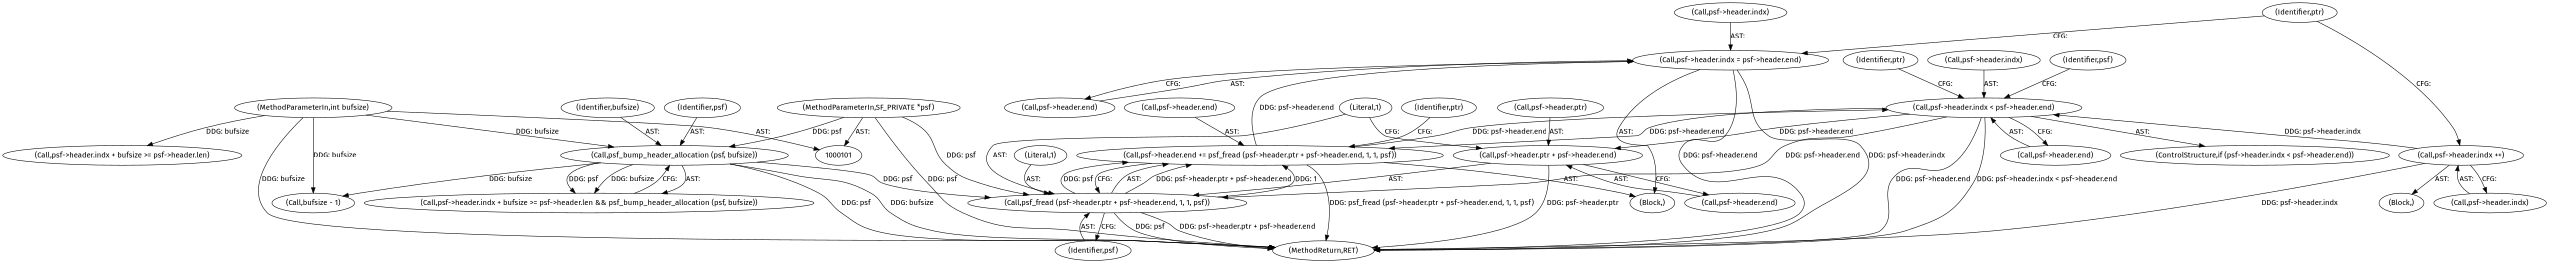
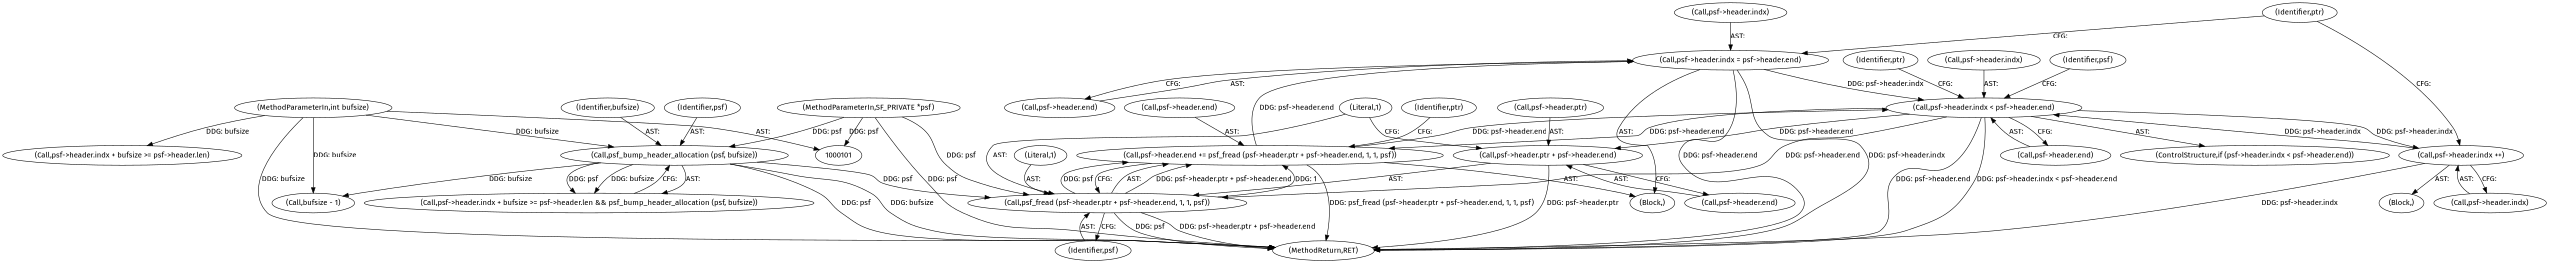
  digraph {
    fontname="Fira Sans"
    node [fontname="Fira Sans"]
    edge [fontname="Fira Sans"]
    n1 [label="(Call,psf->header.indx = psf->header.end)"]
    n2 [label="(Call,psf->header.indx < psf->header.end)"]
    n3 [label="(Call,psf->header.end)"]
    n4 [label="(Block,)"]
    n5 [label="(MethodReturn,RET)"]
    n6 [label="(Call,psf->header.end += psf_fread (psf->header.ptr + psf->header.end, 1, 1, psf))"]
    n7 [label="(Call,psf_fread (psf->header.ptr + psf->header.end, 1, 1, psf))"]
    n8 [label="(Call,psf->header.indx ++)"]
    n9 [label="(Call,psf->header.ptr + psf->header.end)"]
    n10 [label="(ControlStructure,if (psf->header.indx < psf->header.end))"]
    n11 [label="(Call,psf->header.end)"]
    n12 [label="(Identifier,psf)"]
    n13 [label="(Block,)"]
    n14 [label="(Call,psf->header.indx)"]
    n15 [label="(Call,psf->header.end)"]
    n16 [label="(Call,psf_bump_header_allocation (psf, bufsize))"]
    n17 [label="(Call,psf->header.indx + bufsize >= psf->header.len && psf_bump_header_allocation (psf, bufsize))"]
    n18 [label="(Call,bufsize - 1)"]
    n19 [label="(Identifier,bufsize)"]
    n20 [label="(MethodParameterIn,SF_PRIVATE *psf)"]
    1000101
    n22 [label="(MethodParameterIn,int bufsize)"]
    n23 [label="(Call,psf->header.indx + bufsize >= psf->header.len)"]
    n24 [label="(Identifier,ptr)"]
    n25 [label="(Call,psf->header.indx)"]
    n26 [label="(Literal,1)"]
    n27 [label="(Identifier,ptr)"]
    n28 [label="(Call,psf->header.indx)"]
    n29 [label="(Identifier,psf)"]
    n30 [label="(Call,psf->header.ptr)"]
    n31 [label="(Identifier,ptr)"]
    n32 [label="(Call,psf->header.end)"]
    n33 [label="(Literal,1)"]
    n34 [label="(Identifier,psf)"]
+   n1 -> n2 [label="DDG: psf->header.indx"]
    n1 -> n3 [label="CFG: "]
    n1 -> n4 [label="AST: "]
    n1 -> n5 [label="DDG: psf->header.end"]
    n1 -> n5 [label="DDG: psf->header.indx"]
    n2 -> n5 [label="DDG: psf->header.indx < psf->header.end"]
    n2 -> n5 [label="DDG: psf->header.end"]
    n2 -> n6 [label="DDG: psf->header.end"]
    n2 -> n7 [label="DDG: psf->header.end"]
+   n2 -> n8 [label="DDG: psf->header.indx"]
    n2 -> n9 [label="DDG: psf->header.end"]
    n2 -> n10 [label="AST: "]
    n2 -> n11 [label="CFG: "]
    n3 -> n1 [label="AST: "]
    n6 -> n1 [label="DDG: psf->header.end"]
    n6 -> n2 [label="DDG: psf->header.end"]
    n6 -> n4 [label="AST: "]
    n6 -> n5 [label="DDG: psf_fread (psf->header.ptr + psf->header.end, 1, 1, psf)"]
    n6 -> n7 [label="CFG: "]
    n7 -> n5 [label="DDG: psf->header.ptr + psf->header.end"]
    n7 -> n5 [label="DDG: psf"]
    n7 -> n6 [label="AST: "]
    n7 -> n6 [label="DDG: psf->header.ptr + psf->header.end"]
    n7 -> n6 [label="DDG: 1"]
    n7 -> n6 [label="DDG: psf"]
    n7 -> n12 [label="CFG: "]
    n8 -> n2 [label="DDG: psf->header.indx"]
    n8 -> n5 [label="DDG: psf->header.indx"]
    n8 -> n13 [label="AST: "]
    n8 -> n14 [label="CFG: "]
    n9 -> n5 [label="DDG: psf->header.ptr"]
    n9 -> n7 [label="AST: "]
    n9 -> n15 [label="CFG: "]
    n11 -> n2 [label="AST: "]
    n12 -> n7 [label="AST: "]
    n14 -> n8 [label="AST: "]
    n15 -> n9 [label="AST: "]
    n16 -> n5 [label="DDG: psf"]
    n16 -> n5 [label="DDG: bufsize"]
    n16 -> n7 [label="DDG: psf"]
    n16 -> n17 [label="AST: "]
    n16 -> n17 [label="DDG: psf"]
    n16 -> n17 [label="DDG: bufsize"]
    n16 -> n18 [label="DDG: bufsize"]
    n17 -> n16 [label="CFG: "]
    n19 -> n16 [label="AST: "]
    n20 -> n5 [label="DDG: psf"]
    n20 -> n7 [label="DDG: psf"]
    n20 -> n16 [label="DDG: psf"]
-   n20 -> 1000101 [label="AST: "]
+   n20 -> 1000101 [label="DDG: psf"]
    n22 -> n5 [label="DDG: bufsize"]
    n22 -> n16 [label="DDG: bufsize"]
    n22 -> n18 [label="DDG: bufsize"]
    n22 -> 1000101 [label="AST: "]
    n22 -> n23 [label="DDG: bufsize"]
    n24 -> n6 [label="CFG: "]
    n25 -> n1 [label="AST: "]
    n26 -> n7 [label="AST: "]
    n27 -> n1 [label="CFG: "]
    n27 -> n8 [label="CFG: "]
    n28 -> n2 [label="AST: "]
    n29 -> n2 [label="CFG: "]
    n30 -> n9 [label="AST: "]
    n31 -> n2 [label="CFG: "]
    n32 -> n6 [label="AST: "]
    n33 -> n7 [label="AST: "]
    n33 -> n9 [label="CFG: "]
    n34 -> n16 [label="AST: "]
  }
